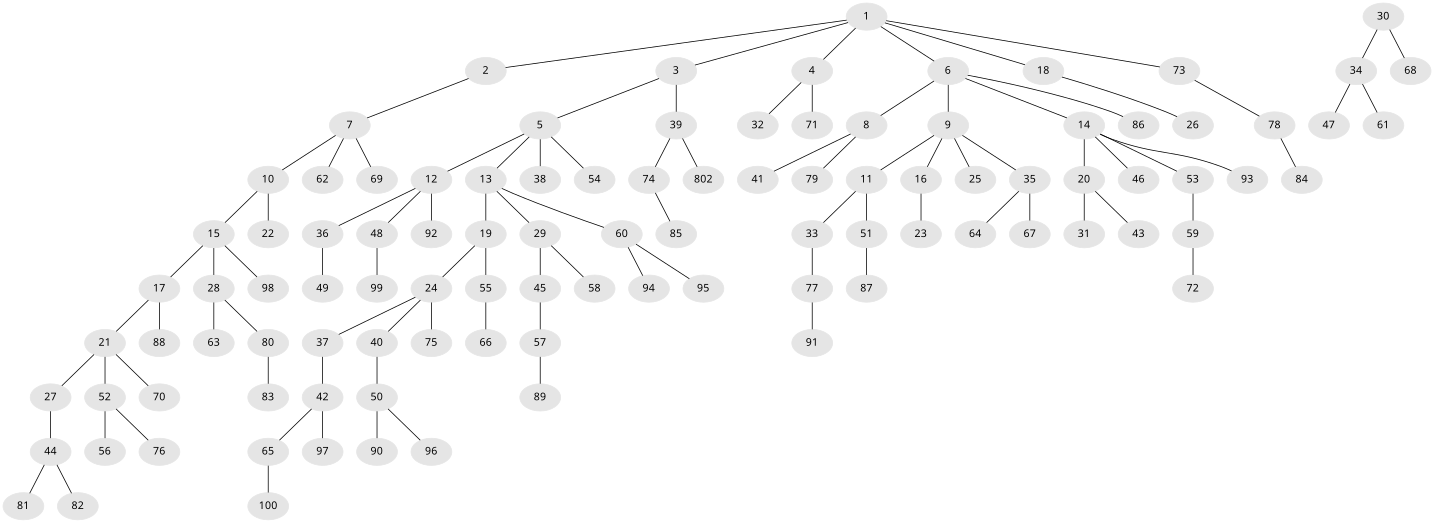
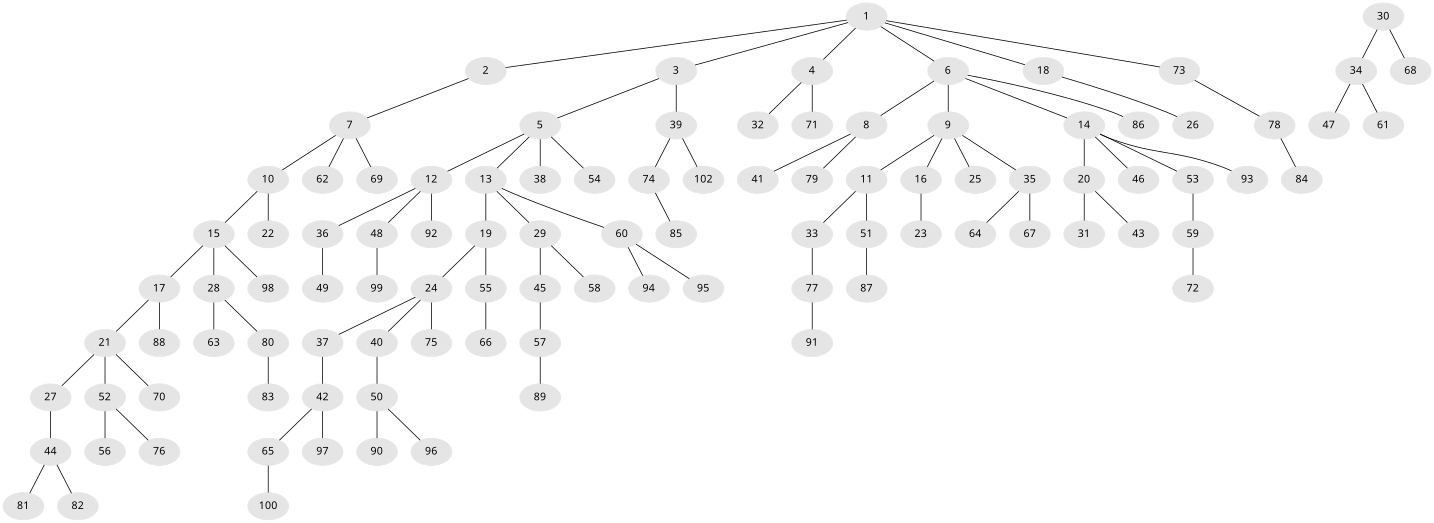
  graph {
    fontname="Noto Sans"
    node [color=gray90 fontname="Noto Sans" style=filled]
    edge [fontname="Noto Sans"]
    1
    2
    3
    4
    6
    18
    73
    7
    5
    39
    32
    71
    8
    9
    14
    86
    26
    30
    34
    68
    78
    10
    62
    69
    12
    13
    38
    54
    74
-   102 [label=802]
+   102
    36
    48
    92
    19
    29
    60
    41
    79
    11
    16
    25
    35
    20
    46
    53
    93
    15
    22
    33
    51
    23
    64
    67
    17
    28
    98
    77
    87
    49
    99
    24
    55
    45
    58
    94
    95
    31
    43
    59
    21
    88
    63
    80
    27
    52
    70
    37
    40
    75
    66
    44
    56
    76
    42
    50
    81
    82
    83
    57
    47
    61
    91
    65
    97
    85
    90
    96
    100
    89
    72
    84
    1 -- 2
    1 -- 3
    1 -- 4
    1 -- 6
    1 -- 18
    1 -- 73
    2 -- 7
    3 -- 5
    3 -- 39
    4 -- 32
    4 -- 71
    6 -- 8
    6 -- 9
    6 -- 14
    6 -- 86
    18 -- 26
    73 -- 78
    7 -- 10
    7 -- 62
    7 -- 69
    5 -- 12
    5 -- 13
    5 -- 38
    5 -- 54
    39 -- 74
    39 -- 102
    8 -- 41
    8 -- 79
    9 -- 11
    9 -- 16
    9 -- 25
    9 -- 35
    14 -- 20
    14 -- 46
    14 -- 53
    14 -- 93
    30 -- 34
    30 -- 68
    34 -- 47
    34 -- 61
    78 -- 84
    10 -- 15
    10 -- 22
    12 -- 36
    12 -- 48
    12 -- 92
    13 -- 19
    13 -- 29
    13 -- 60
    74 -- 85
    36 -- 49
    48 -- 99
    19 -- 24
    19 -- 55
    29 -- 45
    29 -- 58
    60 -- 94
    60 -- 95
    11 -- 33
    11 -- 51
    16 -- 23
    35 -- 64
    35 -- 67
    20 -- 31
    20 -- 43
    53 -- 59
    15 -- 17
    15 -- 28
    15 -- 98
    33 -- 77
    51 -- 87
    17 -- 21
    17 -- 88
    28 -- 63
    28 -- 80
    77 -- 91
    24 -- 37
    24 -- 40
    24 -- 75
    55 -- 66
    45 -- 57
    59 -- 72
    21 -- 27
    21 -- 52
    21 -- 70
    80 -- 83
    27 -- 44
    52 -- 56
    52 -- 76
    37 -- 42
    40 -- 50
    44 -- 81
    44 -- 82
    42 -- 65
    42 -- 97
    50 -- 90
    50 -- 96
    57 -- 89
    65 -- 100
  }
